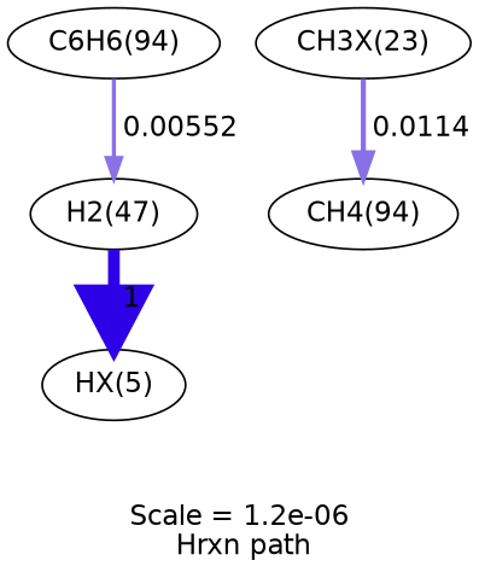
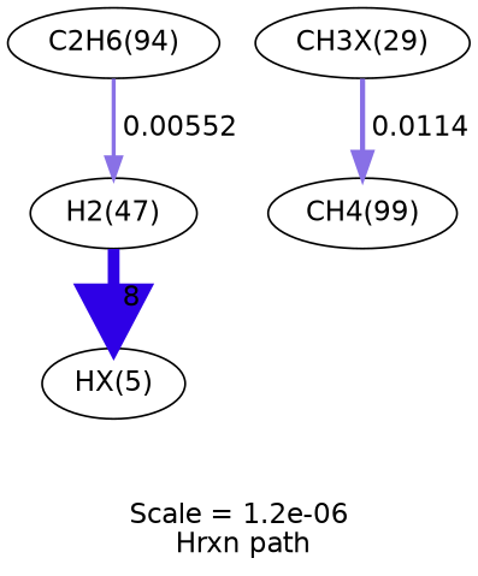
  digraph {
    fontname=Helvetica
    label="Scale = 1.2e-06\l Hrxn path"
    node [fontname=Helvetica]
    edge [fontname=Helvetica]
    n1 [label="H2(47)"]
    n2 [label="HX(5)"]
-   n3 [label="C6H6(94)"]
-   n4 [label="CH3X(23)"]
-   n5 [label="CH4(94)"]
-   n1 -> n2 [arrowsize=3 color="0.7, 1.5, 0.9" label=" 1" style="setlinewidth(6)"]
+   n3 [label="C2H6(94)"]
+   n4 [label="CH3X(29)"]
+   n5 [label="CH4(99)"]
+   n1 -> n2 [arrowsize=3 color="0.7, 1.5, 0.9" label=" 8" style="setlinewidth(6)"]
    n3 -> n1 [arrowsize=1.04 color="0.7, 0.506, 0.9" label=" 0.00552" style="setlinewidth(2.07)"]
    n4 -> n5 [arrowsize=1.3 color="0.7, 0.511, 0.9" label=" 0.0114" style="setlinewidth(2.61)"]
  }
